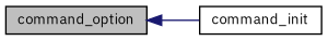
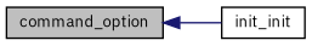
  digraph {
    rankdir=LR
    fontname="IBM Plex Sans"
    node [color=black fontname="IBM Plex Sans" fontsize=10 shape=record style=filled]
    n1 [fillcolor=grey75 fontcolor=black height=0.2 label=command_option width=0.4]
-   n2 [fillcolor=white height=0.2 label=command_init width=0.4]
+   n2 [fillcolor=white height=0.2 label=init_init width=0.4]
    n1 -> n2 [color=midnightblue dir=back fontname="IBM Plex Sans" fontsize=10 labelfontname=Helvetica labelfontsize=10 style=solid]
  }
